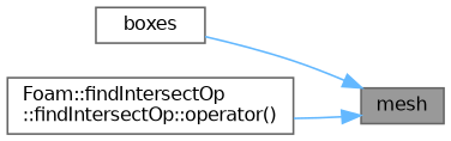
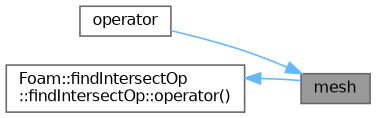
  digraph {
    rankdir=RL
    node [color=grey40 fillcolor=white fontname=Helvetica fontsize=10 shape=box style=filled]
    edge [color=steelblue1 dir=back fontname=Helvetica fontsize=10 labelfontname=Helvetica labelfontsize=10 style=solid]
    n1 [color=gray40 fillcolor=grey60 fontcolor=black height=0.2 label=mesh width=0.4]
-   n2 [height=0.2 label=boxes width=0.4]
+   n2 [height=0.2 label=operator width=0.4]
    n3 [height=0.2 label="Foam::findIntersectOp\l::findIntersectOp::operator()" width=0.4]
    n1 -> n2
-   n1 -> n3
+   n3 -> n1
  }
